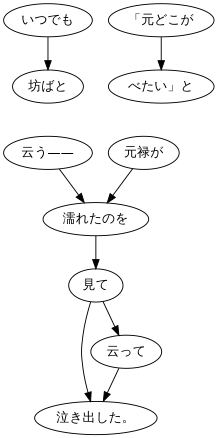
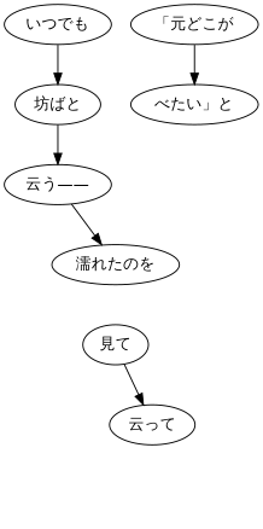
  digraph {
    n1 [label="いつでも"]
    n2 [label="坊ばと"]
    n3 [label="云う——"]
    n4 [label="濡れたのを"]
    n5 [label="見て"]
-   n6 [label="元禄が"]
-   n7 [label="泣き出した。"]
    n8 [label="云って"]
    n9 [label="「元どこが"]
    n10 [label="べたい」と"]
    n1 -> n2
+   n2 -> n3
    n3 -> n4
-   n4 -> n5
-   n5 -> n7
    n5 -> n8
-   n6 -> n4
-   n8 -> n7
    n9 -> n10
  }
